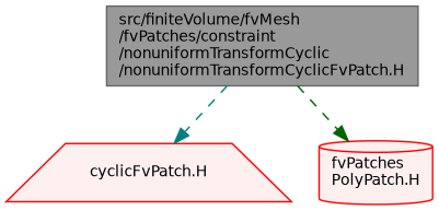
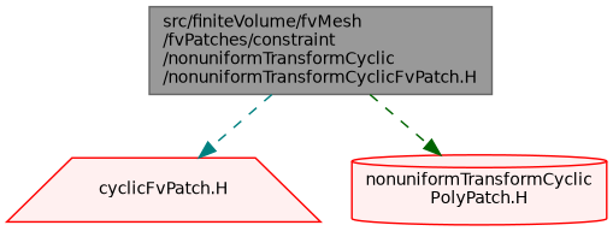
  digraph {
    node [color=red fillcolor="#FFF0F0" fontname=Helvetica fontsize=10 style=filled]
    edge [fontname=Helvetica fontsize=10 labelfontname=Helvetica labelfontsize=10 style=dashed]
    n1 [color=gray40 fillcolor=grey60 fontcolor=black height=0.2 label="src/finiteVolume/fvMesh\l/fvPatches/constraint\l/nonuniformTransformCyclic\l/nonuniformTransformCyclicFvPatch.H" shape=box width=0.4]
    n2 [height=0.2 label="cyclicFvPatch.H" shape=trapezium width=0.4]
-   n3 [height=0.2 label="fvPatches\lPolyPatch.H" shape=cylinder width=0.4]
+   n3 [height=0.2 label="nonuniformTransformCyclic\lPolyPatch.H" shape=cylinder width=0.4]
    n1 -> n2 [color=teal]
    n1 -> n3 [color=darkgreen]
  }
